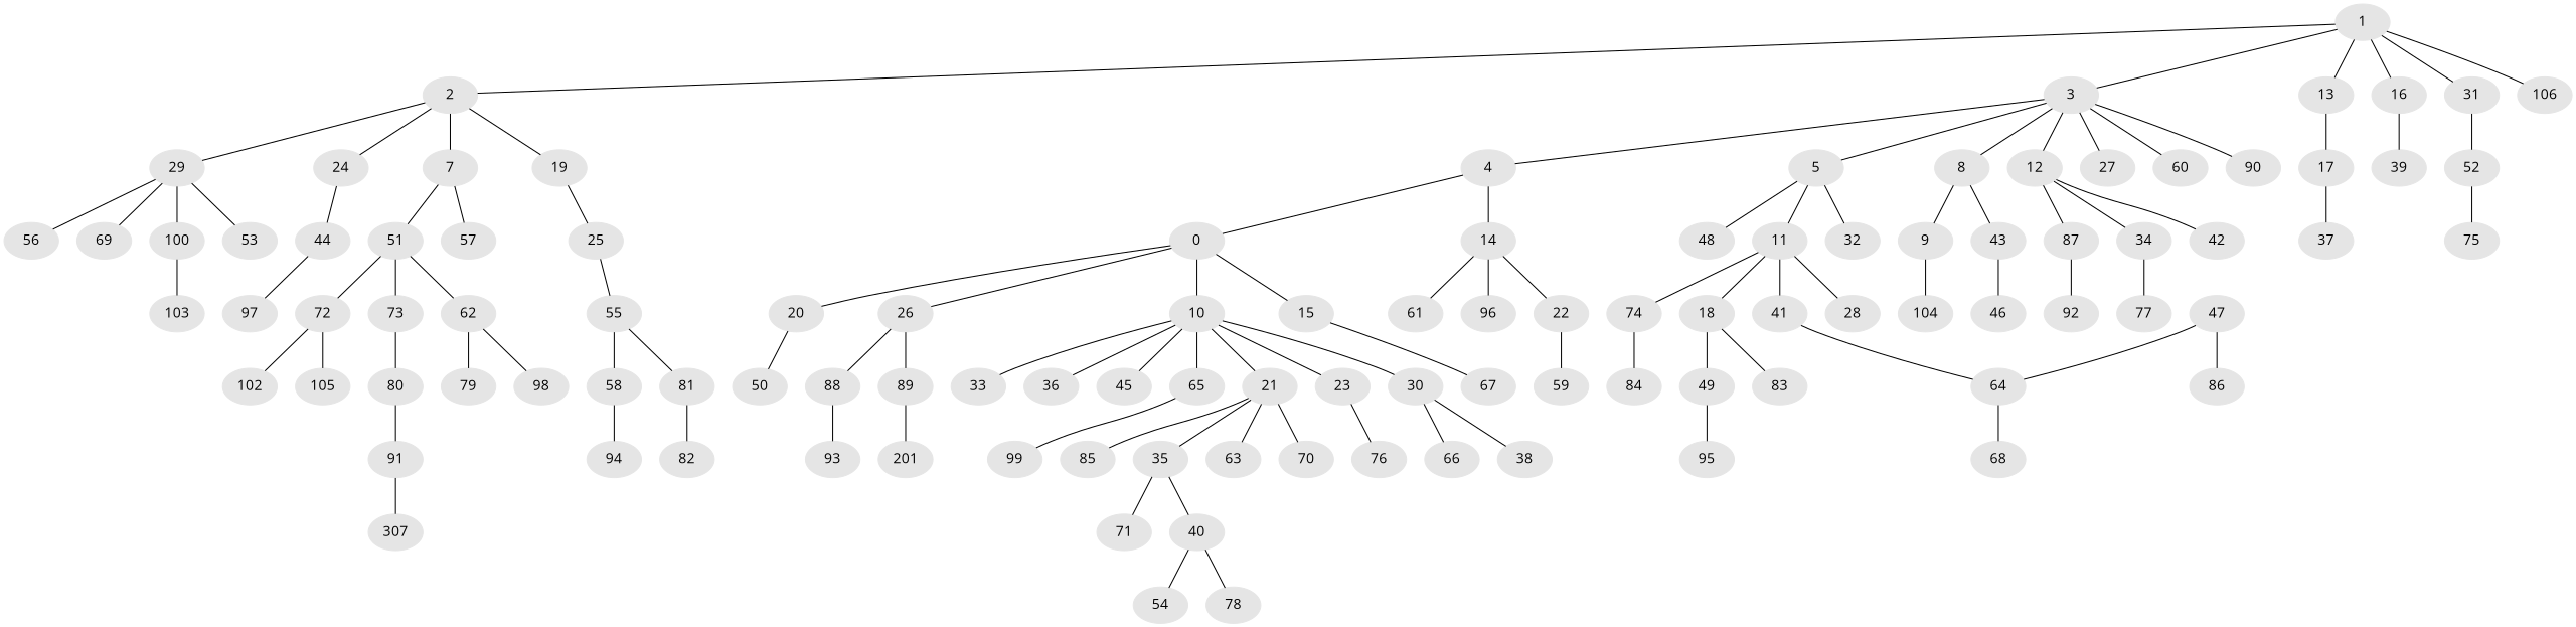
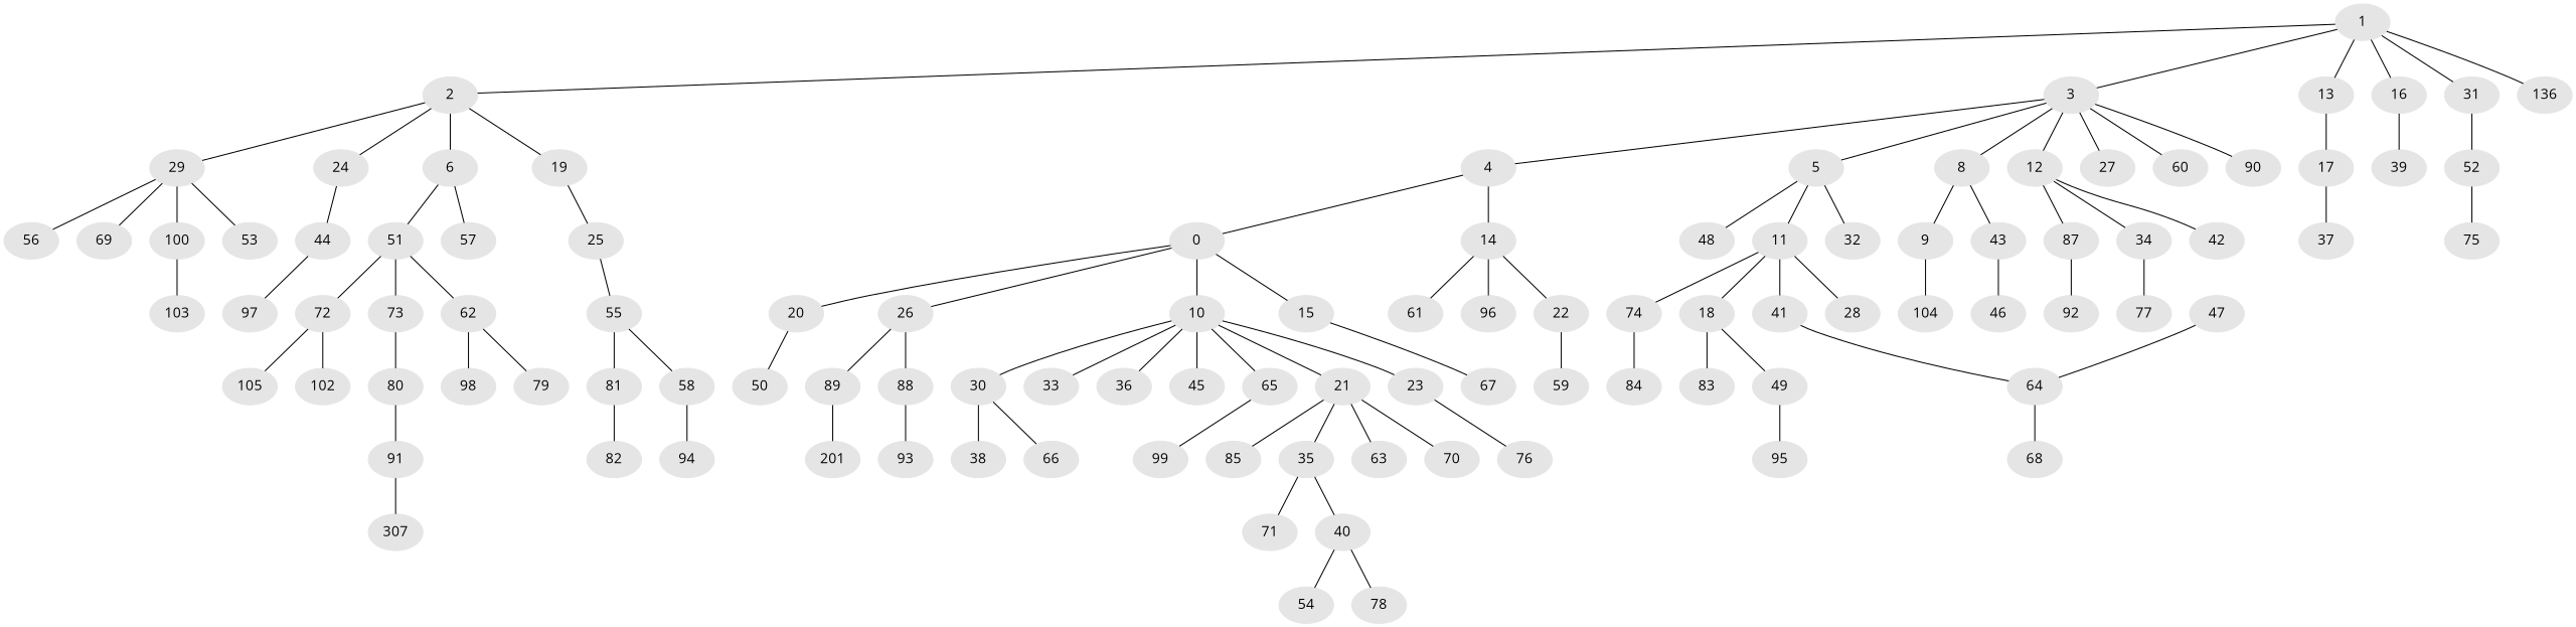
  graph {
    fontname="Open Sans"
    node [color=gray90 fontname="Open Sans" style=filled]
    edge [fontname="Open Sans"]
    1
    2
    3
    13
    16
    31
-   106
-   6 [label=7]
+   106 [label=136]
+   6
    19
    29
    24
    4
    5
    8
    12
    27
    60
    90
    17
    39
    52
    51
    57
    25
    53
    56
    69
    100
    n29 [label=0]
    14
    11
    32
    48
    9
    43
    34
    42
    87
    10
    15
    20
    26
    22
    61
    96
    18
    28
    41
    74
    62
    72
    73
    21
    23
    30
    33
    36
    45
    65
    67
    50
    88
    89
    104
    46
    35
    63
    70
    85
    76
    38
    66
    99
    49
    83
    64
    84
    77
    92
    37
    59
    95
    44
    55
    40
    71
    97
    58
    81
    93
    n91 [label=201]
    103
    75
    54
    78
    47
-   86
    68
    79
    98
    102
    105
    80
    94
    82
    91
    n107 [label=307]
    1 -- 2
    1 -- 3
    1 -- 13
    1 -- 16
    1 -- 31
    1 -- 106
    2 -- 6
    2 -- 19
    2 -- 29
    2 -- 24
    3 -- 4
    3 -- 5
    3 -- 8
    3 -- 12
    3 -- 27
    3 -- 60
    3 -- 90
    13 -- 17
    16 -- 39
    31 -- 52
    6 -- 51
    6 -- 57
    19 -- 25
    29 -- 53
    29 -- 56
    29 -- 69
    29 -- 100
    24 -- 44
    4 -- n29
    4 -- 14
    5 -- 11
    5 -- 32
    5 -- 48
    8 -- 9
    8 -- 43
    12 -- 34
    12 -- 42
    12 -- 87
    17 -- 37
    52 -- 75
    51 -- 62
    51 -- 72
    51 -- 73
    25 -- 55
    100 -- 103
    n29 -- 10
    n29 -- 15
    n29 -- 20
    n29 -- 26
    14 -- 22
    14 -- 61
    14 -- 96
    11 -- 18
    11 -- 28
    11 -- 41
    11 -- 74
    9 -- 104
    43 -- 46
    34 -- 77
    87 -- 92
    10 -- 21
    10 -- 23
    10 -- 30
    10 -- 33
    10 -- 36
    10 -- 45
    10 -- 65
    15 -- 67
    20 -- 50
    26 -- 88
    26 -- 89
    22 -- 59
    18 -- 49
    18 -- 83
    41 -- 64
    74 -- 84
    62 -- 79
    62 -- 98
    72 -- 102
    72 -- 105
    73 -- 80
    21 -- 35
    21 -- 63
    21 -- 70
    21 -- 85
    23 -- 76
    30 -- 38
    30 -- 66
    65 -- 99
    88 -- 93
    89 -- n91
    35 -- 40
    35 -- 71
    49 -- 95
    64 -- 68
    44 -- 97
    55 -- 58
    55 -- 81
    40 -- 54
    40 -- 78
    58 -- 94
    81 -- 82
    47 -- 64
-   47 -- 86
    80 -- 91
    91 -- n107
  }
